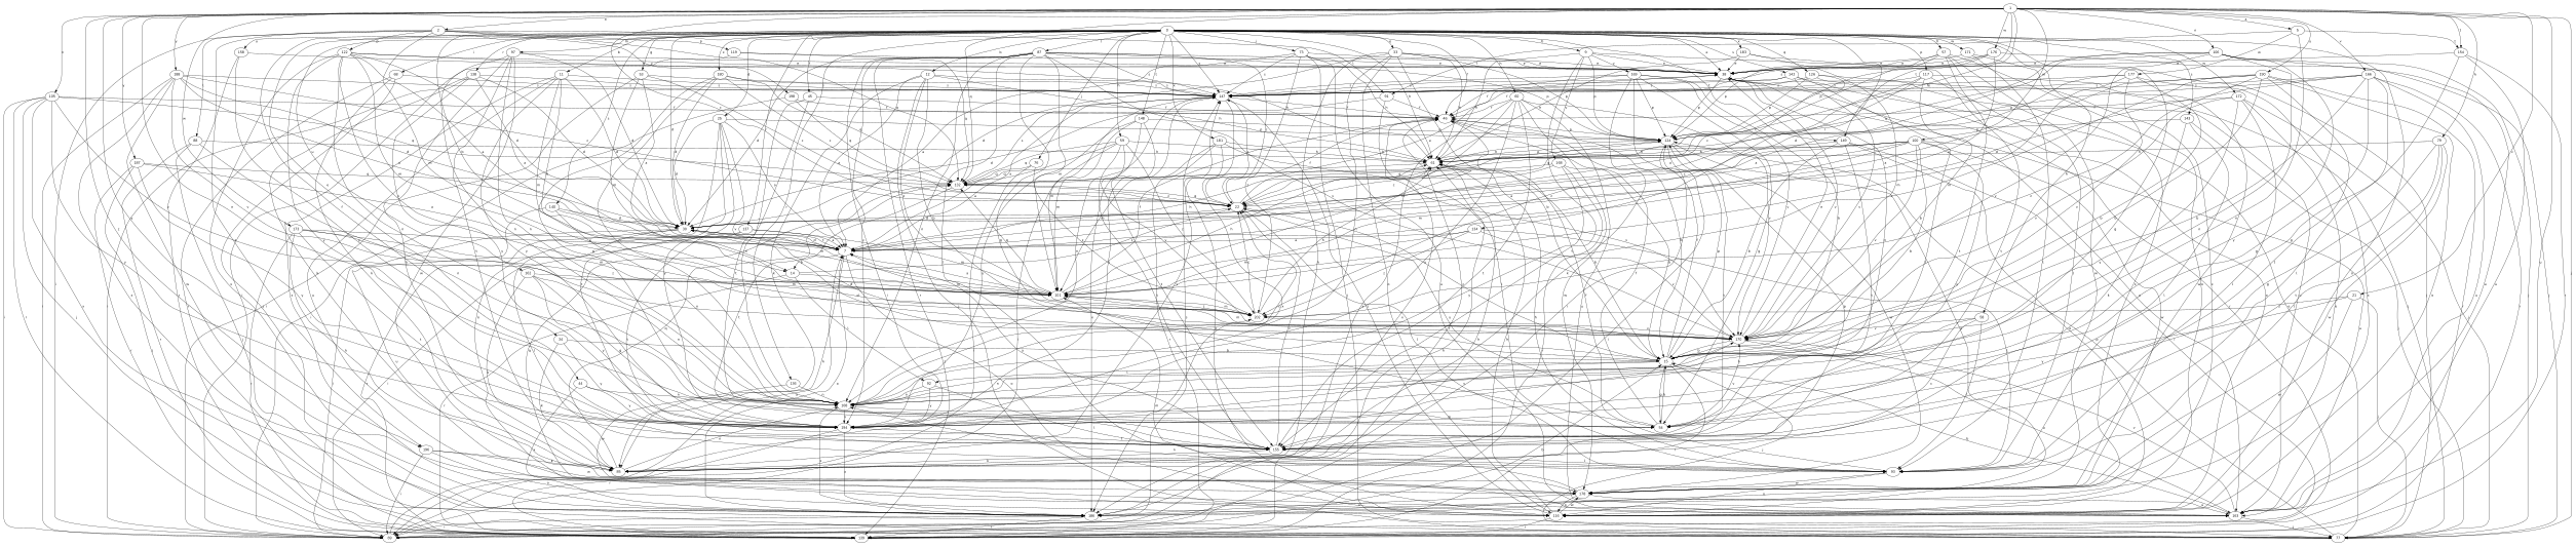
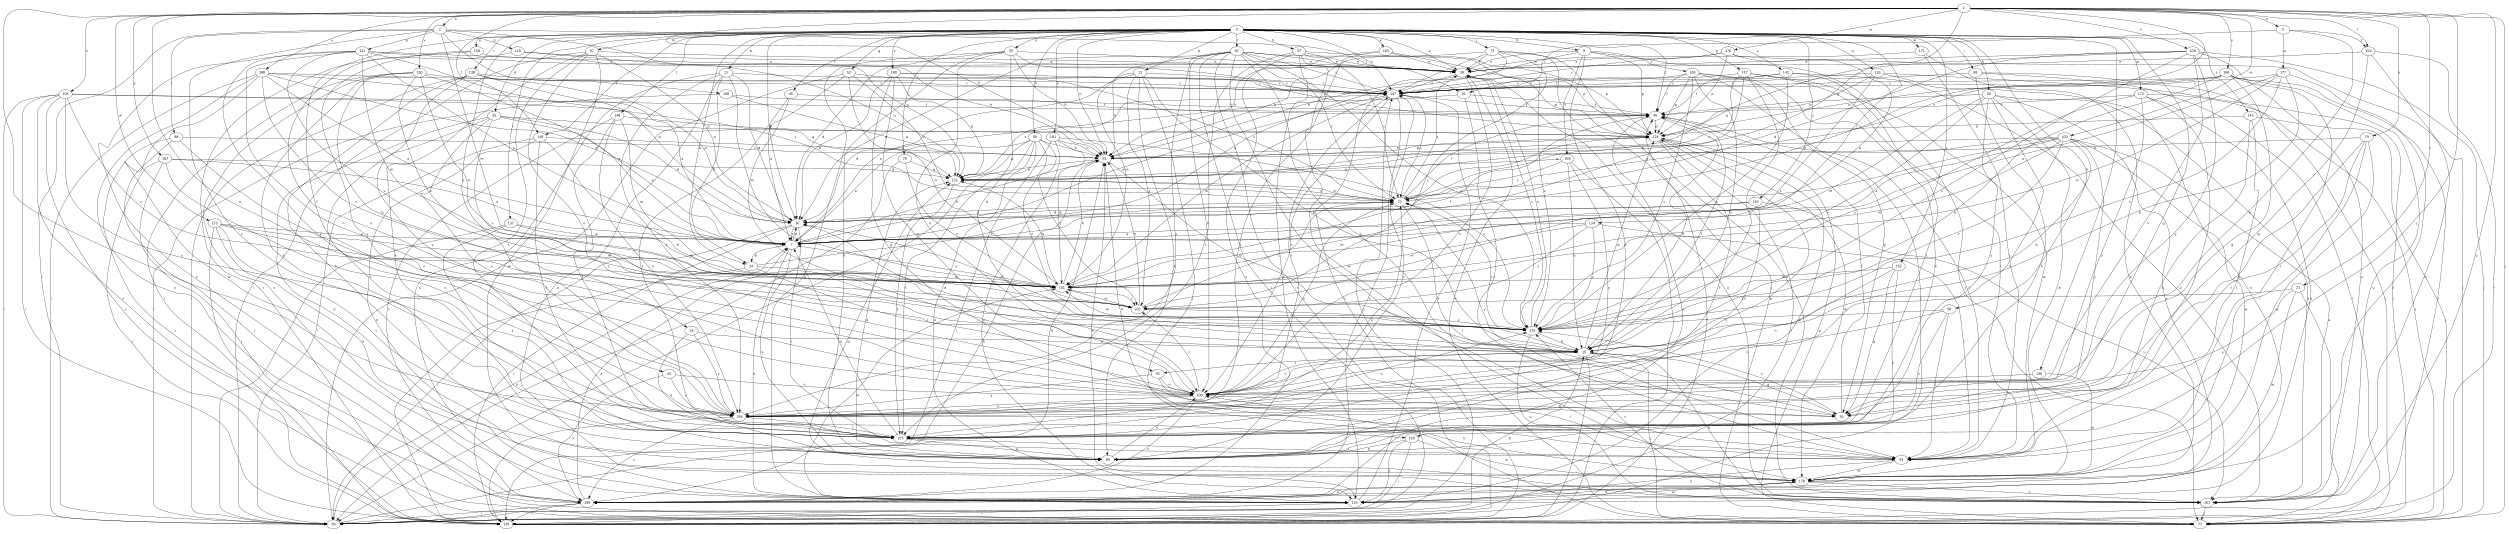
  strict digraph {
    fontname=Nunito
    node [fontname=Nunito]
    edge [fontname=Nunito]
    0
    9
    11
    12
    14
    25
    30
    33
    34
    38
    44
    45
    46
    53
    54
    57
    58
    59
    60
    61
    68
    73
    76
    87
    97
    116
    117
    126
    134
    136
    137
    138
    140
    142
    143
    147
    148
    149
    158
    162
    171
    172
    180
    181
    183
    77
    124
    155
    168
    169
    163
    194
    101
    186
    7
    85
    15
    202
    22
    92
    139
    170
    69
    93
    108
    178
    132
    1
    2
    5
    21
    79
    100
    105
    106
    154
    166
    173
    176
    187
    188
    190
    196
    88
    91
    119
    122
    198
    177
    0 -> 9 [label=b]
    0 -> 11 [label=b]
    0 -> 12 [label=b]
    0 -> 14 [label=b]
    0 -> 25 [label=d]
    0 -> 30 [label=d]
    0 -> 33 [label=e]
    0 -> 34 [label=e]
    0 -> 38 [label=e]
    0 -> 44 [label=f]
    0 -> 45 [label=f]
    0 -> 46 [label=f]
    0 -> 53 [label=g]
    0 -> 54 [label=g]
    0 -> 57 [label=h]
    0 -> 58 [label=h]
    0 -> 59 [label=h]
    0 -> 60 [label=h]
    0 -> 61 [label=h]
    0 -> 68 [label=i]
    0 -> 73 [label=j]
    0 -> 76 [label=j]
    0 -> 87 [label=l]
    0 -> 97 [label=m]
-   0 -> 116 [label=o]
+   59 -> 116 [label=o]
    0 -> 117 [label=p]
    0 -> 126 [label=q]
    0 -> 134 [label=r]
    0 -> 136 [label=r]
    0 -> 137 [label=r]
    0 -> 138 [label=r]
    0 -> 140 [label=s]
    0 -> 142 [label=s]
    0 -> 143 [label=s]
    0 -> 147 [label=s]
    0 -> 148 [label=t]
    0 -> 149 [label=t]
    0 -> 158 [label=u]
    0 -> 162 [label=u]
    0 -> 171 [label=w]
    0 -> 172 [label=w]
    0 -> 180 [label=x]
    0 -> 181 [label=x]
    0 -> 183 [label=x]
    9 -> 38 [label=e]
    9 -> 61 [label=h]
    9 -> 77 [label=j]
    9 -> 124 [label=p]
    9 -> 155 [label=t]
    9 -> 168 [label=v]
    9 -> 169 [label=v]
    11 -> 14 [label=b]
    11 -> 30 [label=d]
    11 -> 147 [label=s]
    11 -> 163 [label=u]
    11 -> 194 [label=y]
    11 -> 101 [label=m]
    11 -> 186 [label=x]
    12 -> 61 [label=h]
    12 -> 147 [label=s]
    12 -> 77 [label=j]
    12 -> 7 [label=a]
    12 -> 85 [label=k]
    12 -> 15 [label=b]
    12 -> 202 [label=z]
    14 -> 101 [label=m]
    14 -> 22 [label=c]
    14 -> 92 [label=l]
    14 -> 139 [label=r]
    25 -> 30 [label=d]
    25 -> 116 [label=o]
    25 -> 124 [label=p]
    25 -> 155 [label=t]
    25 -> 194 [label=y]
    25 -> 7 [label=a]
    25 -> 170 [label=v]
    30 -> 7 [label=t]
    30 -> 139 [label=r]
    30 -> 69 [label=i]
    30 -> 93 [label=l]
    33 -> 30 [label=d]
    33 -> 38 [label=e]
    33 -> 61 [label=h]
    33 -> 116 [label=o]
    33 -> 124 [label=p]
    33 -> 85 [label=k]
    33 -> 15 [label=b]
    33 -> 108 [label=n]
    34 -> 194 [label=y]
    34 -> 85 [label=k]
    34 -> 15 [label=b]
    38 -> 147 [label=s]
    38 -> 124 [label=p]
    38 -> 163 [label=u]
    38 -> 139 [label=r]
    38 -> 170 [label=v]
    38 -> 108 [label=n]
    44 -> 194 [label=y]
    44 -> 186 [label=x]
    44 -> 108 [label=n]
    45 -> 46 [label=f]
    45 -> 155 [label=t]
    45 -> 108 [label=n]
    46 -> 124 [label=p]
    46 -> 186 [label=x]
    46 -> 15 [label=b]
    53 -> 147 [label=s]
    53 -> 101 [label=m]
    53 -> 7 [label=a]
    53 -> 22 [label=c]
    53 -> 69 [label=i]
    54 -> 46 [label=f]
-   54 -> 15 [label=b]
    54 -> 22 [label=y]
    54 -> 170 [label=v]
    57 -> 38 [label=e]
    57 -> 116 [label=o]
    57 -> 124 [label=p]
    57 -> 155 [label=t]
    57 -> 186 [label=x]
    57 -> 22 [label=c]
    57 -> 178 [label=w]
    58 -> 155 [label=c]
    58 -> 170 [label=v]
    58 -> 93 [label=l]
    58 -> 108 [label=n]
    59 -> 61 [label=h]
    59 -> 155 [label=t]
    59 -> 7 [label=a]
    59 -> 202 [label=z]
    59 -> 170 [label=v]
    59 -> 69 [label=i]
    59 -> 132 [label=q]
    60 -> 46 [label=f]
    60 -> 155 [label=t]
    60 -> 163 [label=u]
    60 -> 194 [label=y]
    60 -> 101 [label=m]
    60 -> 186 [label=x]
    60 -> 170 [label=v]
    60 -> 178 [label=w]
    61 -> 124 [label=p]
    61 -> 15 [label=b]
    61 -> 132 [label=q]
    68 -> 147 [label=s]
    68 -> 77 [label=j]
    68 -> 85 [label=k]
    68 -> 139 [label=r]
    73 -> 38 [label=e]
    73 -> 61 [label=h]
    73 -> 147 [label=s]
    73 -> 77 [label=j]
    73 -> 163 [label=u]
    73 -> 7 [label=a]
    73 -> 202 [label=z]
    76 -> 202 [label=z]
    76 -> 69 [label=i]
    76 -> 132 [label=q]
    87 -> 30 [label=d]
    87 -> 38 [label=e]
    87 -> 54 [label=g]
    87 -> 147 [label=s]
    87 -> 124 [label=p]
    87 -> 194 [label=y]
    87 -> 101 [label=m]
    87 -> 22 [label=c]
    87 -> 139 [label=r]
    87 -> 170 [label=v]
    87 -> 69 [label=i]
    87 -> 93 [label=l]
    87 -> 108 [label=n]
    97 -> 30 [label=d]
    97 -> 38 [label=e]
    97 -> 155 [label=t]
    97 -> 85 [label=k]
    97 -> 69 [label=i]
    97 -> 108 [label=n]
    97 -> 178 [label=w]
    116 -> 61 [label=h]
    116 -> 147 [label=s]
    116 -> 101 [label=m]
    116 -> 139 [label=r]
    116 -> 178 [label=w]
    117 -> 147 [label=s]
    117 -> 7 [label=a]
    117 -> 15 [label=b]
    117 -> 22 [label=c]
    117 -> 93 [label=l]
    117 -> 178 [label=w]
    126 -> 116 [label=o]
    126 -> 147 [label=s]
    126 -> 77 [label=j]
    126 -> 124 [label=p]
    126 -> 202 [label=z]
    134 -> 101 [label=m]
    134 -> 7 [label=a]
    134 -> 202 [label=z]
    134 -> 170 [label=v]
    134 -> 93 [label=l]
    136 -> 108 [label=n]
    136 -> 178 [label=w]
    137 -> 155 [label=t]
    137 -> 101 [label=m]
    137 -> 7 [label=a]
    137 -> 69 [label=i]
    138 -> 30 [label=d]
    138 -> 147 [label=s]
    138 -> 194 [label=y]
    138 -> 7 [label=a]
    138 -> 85 [label=k]
    138 -> 69 [label=i]
    140 -> 30 [label=d]
    140 -> 163 [label=u]
    140 -> 101 [label=m]
    140 -> 108 [label=n]
    142 -> 46 [label=f]
    142 -> 147 [label=s]
    142 -> 155 [label=t]
    142 -> 163 [label=u]
    142 -> 170 [label=v]
    143 -> 77 [label=j]
    143 -> 124 [label=p]
    143 -> 85 [label=k]
    143 -> 93 [label=l]
    147 -> 46 [label=f]
    147 -> 101 [label=m]
    147 -> 186 [label=x]
    147 -> 7 [label=a]
    147 -> 22 [label=c]
    147 -> 108 [label=n]
    148 -> 124 [label=p]
    148 -> 155 [label=t]
    148 -> 194 [label=y]
    148 -> 101 [label=m]
    148 -> 186 [label=x]
    149 -> 61 [label=h]
    149 -> 116 [label=o]
    149 -> 155 [label=t]
    149 -> 15 [label=b]
    149 -> 69 [label=i]
    158 -> 38 [label=e]
    158 -> 194 [label=y]
    158 -> 139 [label=r]
    162 -> 54 [label=g]
-   162 -> 194 [label=y]
    162 -> 101 [label=m]
    162 -> 85 [label=k]
    162 -> 108 [label=n]
    171 -> 38 [label=e]
    171 -> 186 [label=x]
    171 -> 93 [label=l]
    172 -> 46 [label=f]
    172 -> 116 [label=o]
    172 -> 77 [label=j]
    172 -> 194 [label=y]
    172 -> 170 [label=v]
    172 -> 93 [label=l]
    180 -> 30 [label=d]
    180 -> 54 [label=g]
    180 -> 147 [label=s]
    180 -> 22 [label=c]
    180 -> 108 [label=n]
    180 -> 132 [label=q]
    181 -> 61 [label=h]
    181 -> 116 [label=o]
    181 -> 101 [label=m]
    181 -> 139 [label=r]
    181 -> 170 [label=v]
    183 -> 38 [label=e]
    183 -> 61 [label=h]
    183 -> 155 [label=t]
    183 -> 170 [label=v]
    77 -> 38 [label=e]
    77 -> 124 [label=p]
    124 -> 61 [label=h]
    124 -> 116 [label=o]
    124 -> 155 [label=t]
    124 -> 22 [label=c]
    124 -> 69 [label=i]
    124 -> 178 [label=w]
    155 -> 7 [label=a]
    155 -> 85 [label=k]
    155 -> 22 [label=c]
    155 -> 93 [label=l]
    168 -> 194 [label=y]
    168 -> 15 [label=b]
    168 -> 22 [label=c]
    168 -> 139 [label=r]
    168 -> 132 [label=q]
    169 -> 46 [label=f]
    169 -> 54 [label=g]
    169 -> 147 [label=s]
    169 -> 124 [label=p]
    169 -> 85 [label=k]
    169 -> 15 [label=b]
    169 -> 170 [label=v]
    169 -> 69 [label=i]
    163 -> 77 [label=j]
    163 -> 15 [label=b]
    163 -> 170 [label=v]
    163 -> 132 [label=q]
    194 -> 147 [label=s]
    194 -> 155 [label=t]
    194 -> 186 [label=x]
    194 -> 139 [label=r]
    194 -> 170 [label=v]
    101 -> 46 [label=f]
    101 -> 61 [label=h]
    101 -> 7 [label=a]
    101 -> 202 [label=z]
    101 -> 132 [label=q]
    186 -> 61 [label=h]
    186 -> 7 [label=a]
    186 -> 139 [label=r]
    186 -> 69 [label=i]
    7 -> 14 [label=b]
    7 -> 30 [label=d]
    7 -> 61 [label=h]
    7 -> 116 [label=o]
    7 -> 85 [label=k]
    85 -> 147 [label=s]
    85 -> 124 [label=p]
    85 -> 108 [label=n]
    85 -> 132 [label=q]
    15 -> 30 [label=d]
    15 -> 46 [label=f]
    15 -> 54 [label=g]
    15 -> 77 [label=j]
    15 -> 124 [label=p]
    15 -> 22 [label=c]
    15 -> 92 [label=l]
    15 -> 139 [label=r]
    15 -> 108 [label=n]
    202 -> 61 [label=h]
    202 -> 101 [label=m]
    202 -> 22 [label=c]
    202 -> 170 [label=v]
    22 -> 30 [label=d]
    22 -> 38 [label=e]
    22 -> 46 [label=f]
    22 -> 93 [label=l]
    22 -> 132 [label=q]
    92 -> 194 [label=y]
    92 -> 93 [label=l]
    92 -> 108 [label=n]
    139 -> 46 [label=f]
    170 -> 30 [label=d]
    170 -> 38 [label=e]
    170 -> 163 [label=u]
    170 -> 101 [label=m]
    170 -> 15 [label=b]
    69 -> 61 [label=h]
    69 -> 147 [label=s]
    69 -> 7 [label=a]
    69 -> 15 [label=b]
    93 -> 46 [label=f]
    93 -> 61 [label=h]
    93 -> 116 [label=o]
    93 -> 178 [label=w]
    108 -> 54 [label=g]
    108 -> 194 [label=y]
    108 -> 186 [label=x]
    108 -> 202 [label=z]
    108 -> 22 [label=c]
    178 -> 116 [label=o]
    178 -> 163 [label=u]
    178 -> 186 [label=x]
    178 -> 108 [label=n]
    132 -> 147 [label=s]
    132 -> 155 [label=t]
    132 -> 22 [label=c]
    1 -> 61 [label=h]
    1 -> 149 [label=t]
    1 -> 77 [label=j]
    1 -> 163 [label=u]
    1 -> 194 [label=y]
    1 -> 22 [label=c]
    1 -> 108 [label=n]
    1 -> 132 [label=q]
    1 -> 2 [label=a]
    1 -> 5 [label=a]
    1 -> 21 [label=c]
    1 -> 79 [label=k]
    1 -> 100 [label=m]
    1 -> 105 [label=n]
    1 -> 106 [label=n]
    1 -> 154 [label=t]
    1 -> 166 [label=v]
    1 -> 173 [label=w]
    1 -> 176 [label=w]
    1 -> 187 [label=y]
    1 -> 188 [label=y]
    1 -> 190 [label=y]
    1 -> 196 [label=z]
    2 -> 101 [label=m]
    2 -> 69 [label=i]
    2 -> 132 [label=q]
    2 -> 196 [label=z]
    2 -> 88 [label=l]
    2 -> 91 [label=l]
    2 -> 119 [label=p]
    2 -> 122 [label=p]
    2 -> 198 [label=z]
    5 -> 108 [label=n]
    5 -> 154 [label=t]
    5 -> 91 [label=l]
    5 -> 177 [label=w]
    21 -> 77 [label=j]
    21 -> 194 [label=y]
    21 -> 202 [label=z]
    21 -> 178 [label=w]
    79 -> 54 [label=g]
    79 -> 61 [label=h]
    79 -> 155 [label=t]
    79 -> 93 [label=l]
    79 -> 178 [label=w]
    100 -> 61 [label=h]
    100 -> 163 [label=u]
    100 -> 194 [label=y]
    100 -> 101 [label=m]
    100 -> 7 [label=a]
    100 -> 15 [label=b]
    100 -> 22 [label=c]
    100 -> 170 [label=v]
    100 -> 178 [label=w]
    100 -> 132 [label=q]
    105 -> 46 [label=f]
    105 -> 77 [label=j]
    105 -> 194 [label=y]
    105 -> 186 [label=x]
    105 -> 202 [label=z]
    105 -> 139 [label=r]
    105 -> 69 [label=i]
    105 -> 132 [label=q]
    106 -> 30 [label=d]
    106 -> 38 [label=e]
    106 -> 77 [label=j]
    106 -> 163 [label=u]
    106 -> 194 [label=y]
    106 -> 170 [label=v]
    106 -> 108 [label=n]
    106 -> 132 [label=q]
    154 -> 38 [label=e]
    154 -> 54 [label=g]
    154 -> 163 [label=u]
    154 -> 139 [label=r]
    166 -> 30 [label=d]
    166 -> 54 [label=g]
    166 -> 147 [label=s]
    166 -> 124 [label=p]
    166 -> 163 [label=u]
    166 -> 15 [label=b]
    166 -> 139 [label=r]
    166 -> 93 [label=l]
    173 -> 155 [label=t]
    173 -> 101 [label=m]
    173 -> 7 [label=a]
    173 -> 85 [label=k]
    173 -> 202 [label=z]
    173 -> 139 [label=r]
    176 -> 38 [label=e]
    176 -> 147 [label=s]
    176 -> 77 [label=j]
    176 -> 124 [label=p]
    176 -> 7 [label=a]
    187 -> 77 [label=j]
    187 -> 194 [label=y]
    187 -> 7 [label=a]
    187 -> 139 [label=r]
    187 -> 132 [label=q]
    188 -> 30 [label=d]
    188 -> 147 [label=s]
    188 -> 186 [label=x]
    188 -> 7 [label=a]
    188 -> 22 [label=c]
    188 -> 170 [label=v]
    188 -> 69 [label=i]
    188 -> 178 [label=w]
    190 -> 116 [label=o]
    190 -> 147 [label=s]
    190 -> 155 [label=t]
    190 -> 101 [label=m]
    190 -> 7 [label=a]
    190 -> 15 [label=b]
    190 -> 202 [label=z]
    190 -> 139 [label=r]
    196 -> 116 [label=o]
    196 -> 85 [label=k]
    196 -> 69 [label=i]
    196 -> 178 [label=w]
    88 -> 61 [label=h]
    88 -> 77 [label=j]
    88 -> 139 [label=r]
    88 -> 108 [label=n]
    91 -> 30 [label=d]
    91 -> 46 [label=f]
    91 -> 93 [label=l]
    119 -> 38 [label=e]
    119 -> 108 [label=n]
    119 -> 132 [label=q]
    122 -> 30 [label=d]
    122 -> 38 [label=e]
    122 -> 61 [label=h]
    122 -> 194 [label=y]
    122 -> 101 [label=m]
    122 -> 186 [label=x]
    122 -> 7 [label=a]
    122 -> 170 [label=v]
    122 -> 108 [label=n]
    198 -> 46 [label=f]
    198 -> 69 [label=i]
    198 -> 132 [label=q]
    177 -> 147 [label=s]
    177 -> 101 [label=m]
    177 -> 186 [label=x]
    177 -> 7 [label=a]
    177 -> 15 [label=b]
    177 -> 170 [label=v]
  }
